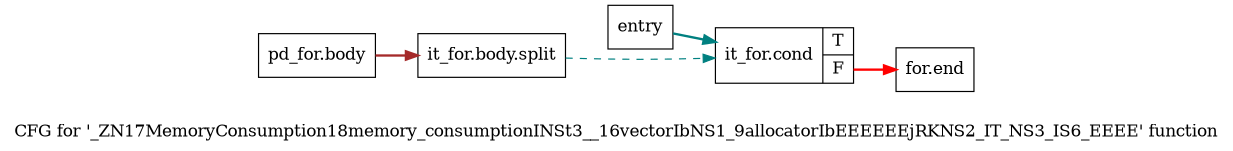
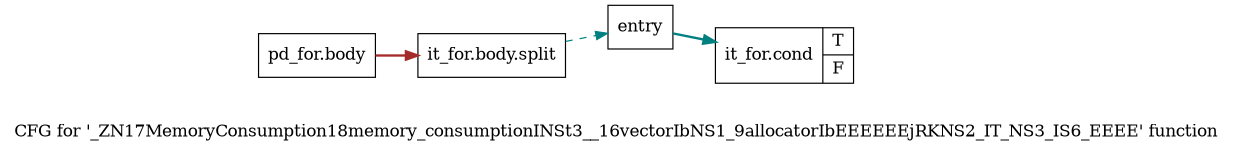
  digraph {
    label="CFG for '_ZN17MemoryConsumption18memory_consumptionINSt3__16vectorIbNS1_9allocatorIbEEEEEEjRKNS2_IT_NS3_IS6_EEEE' function"
    rankdir=LR
    node [shape=record]
    edge [color=teal style=bold]
    n1 [label="{entry}"]
    n2 [label="{it_for.cond|{<s0>T|<s1>F}}"]
-   n3 [label="{for.end}"]
    n4 [label="{pd_for.body}"]
    n5 [label="{it_for.body.split}"]
    n1 -> n2
-   n2 -> n3 [color=red tailport=s1]
    n4 -> n5 [color=brown]
-   n5 -> n2 [style=dashed]
+   n5 -> n1 [style=dashed]
  }
